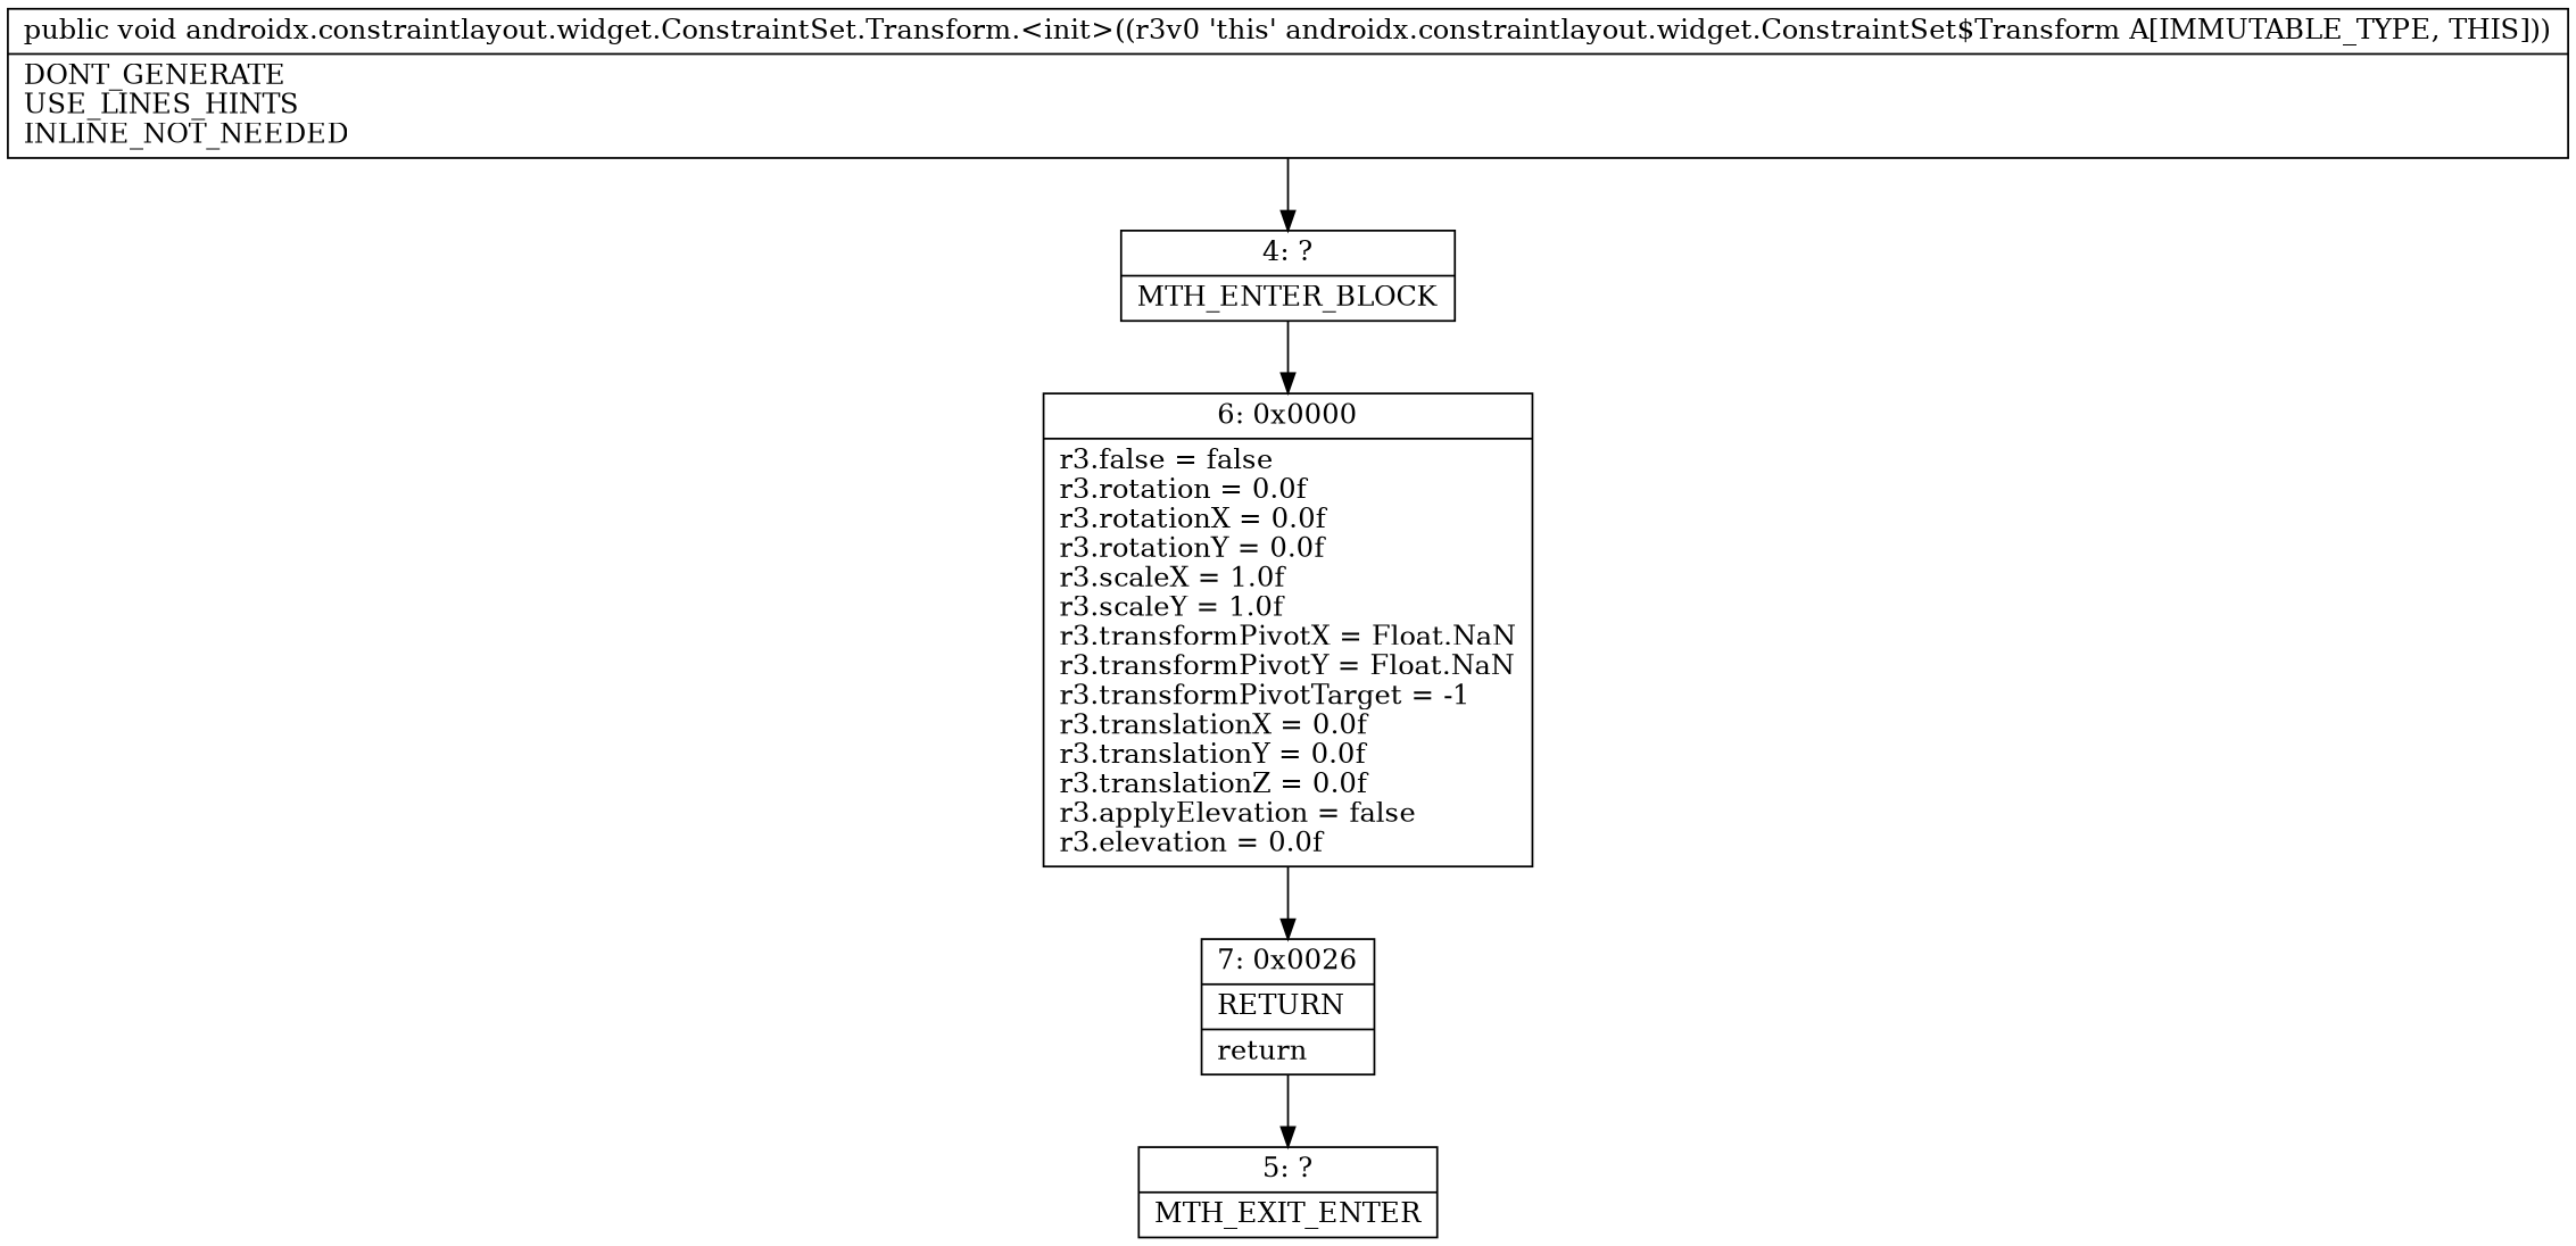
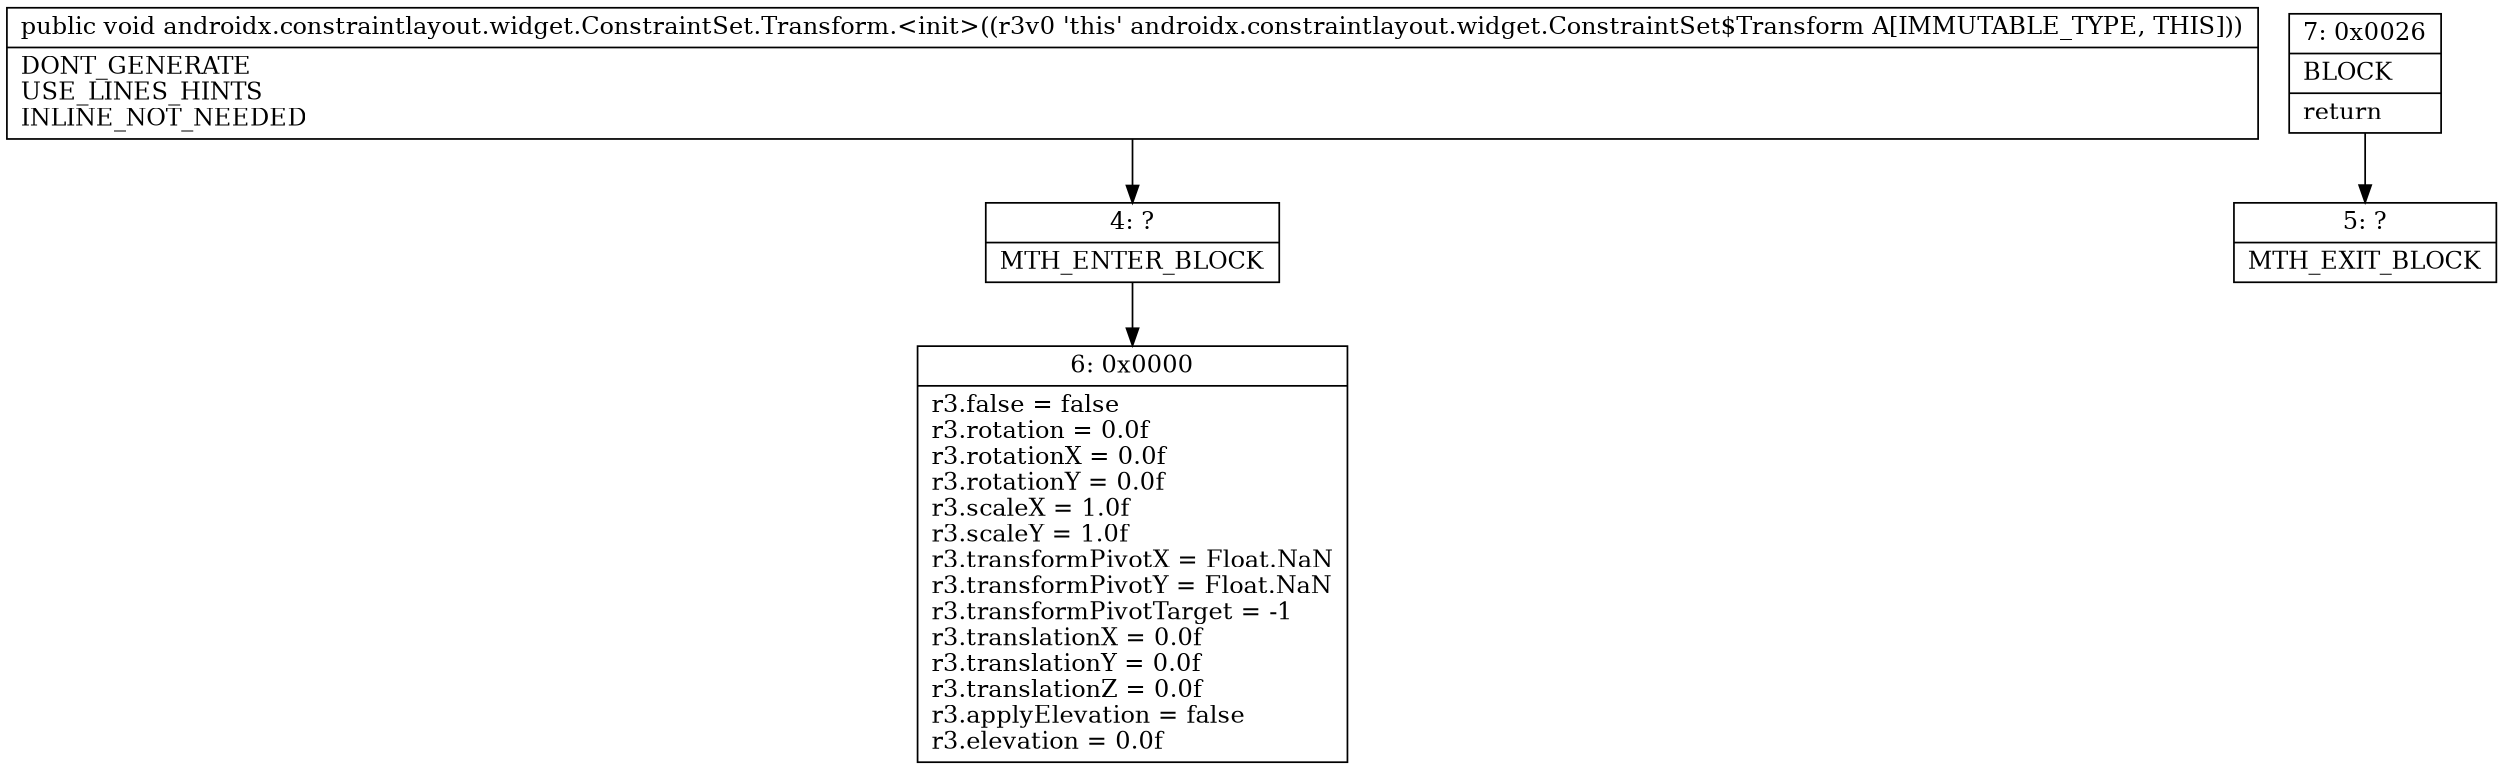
  digraph {
    node [shape=record]
    n1 [label="{4\:\ ?|MTH_ENTER_BLOCK\l}"]
    n2 [label="{6\:\ 0x0000|r3.false = false\lr3.rotation = 0.0f\lr3.rotationX = 0.0f\lr3.rotationY = 0.0f\lr3.scaleX = 1.0f\lr3.scaleY = 1.0f\lr3.transformPivotX = Float.NaN\lr3.transformPivotY = Float.NaN\lr3.transformPivotTarget = \-1\lr3.translationX = 0.0f\lr3.translationY = 0.0f\lr3.translationZ = 0.0f\lr3.applyElevation = false\lr3.elevation = 0.0f\l}"]
-   n3 [label="{7\:\ 0x0026|RETURN\l|return\l}"]
-   n4 [label="{5\:\ ?|MTH_EXIT_ENTER\l}"]
+   n3 [label="{7\:\ 0x0026|BLOCK\l|return\l}"]
+   n4 [label="{5\:\ ?|MTH_EXIT_BLOCK\l}"]
    n5 [label="{public void androidx.constraintlayout.widget.ConstraintSet.Transform.\<init\>((r3v0 'this' androidx.constraintlayout.widget.ConstraintSet$Transform A[IMMUTABLE_TYPE, THIS]))  | DONT_GENERATE\lUSE_LINES_HINTS\lINLINE_NOT_NEEDED\l}"]
    n1 -> n2
-   n2 -> n3
    n3 -> n4
    n5 -> n1
  }
